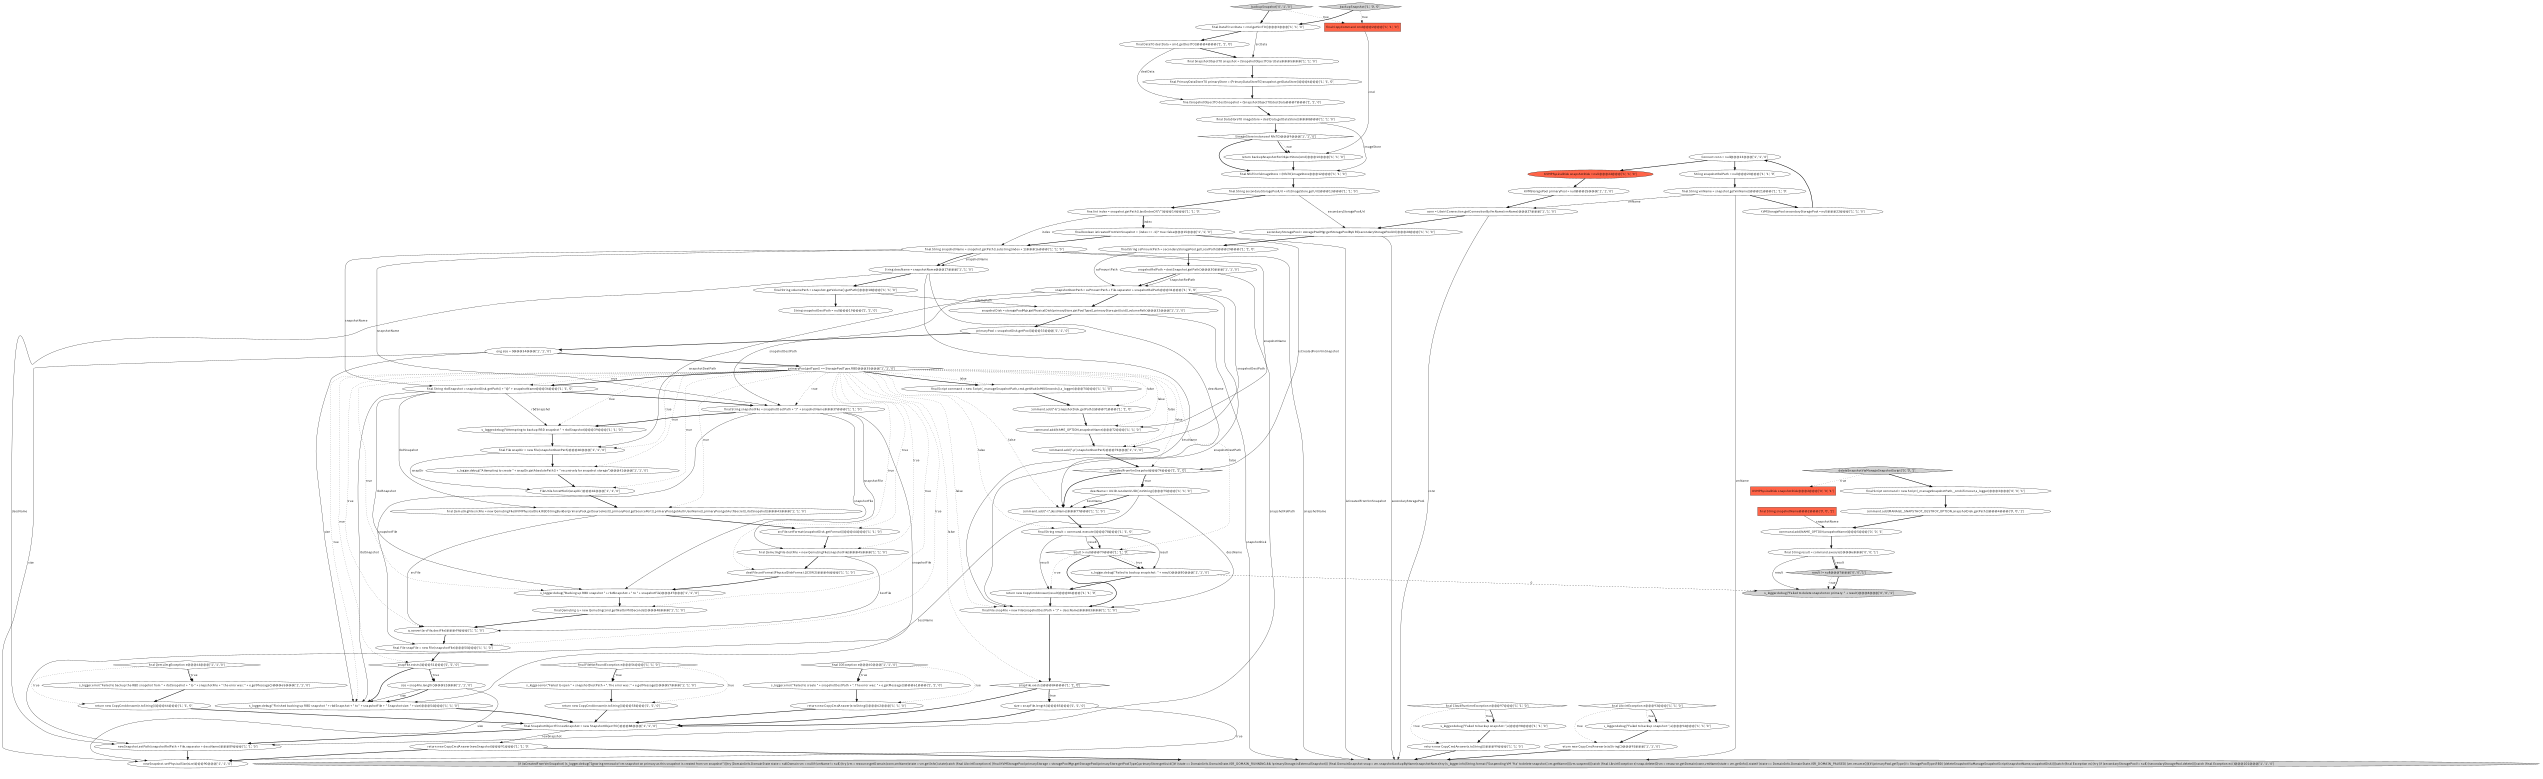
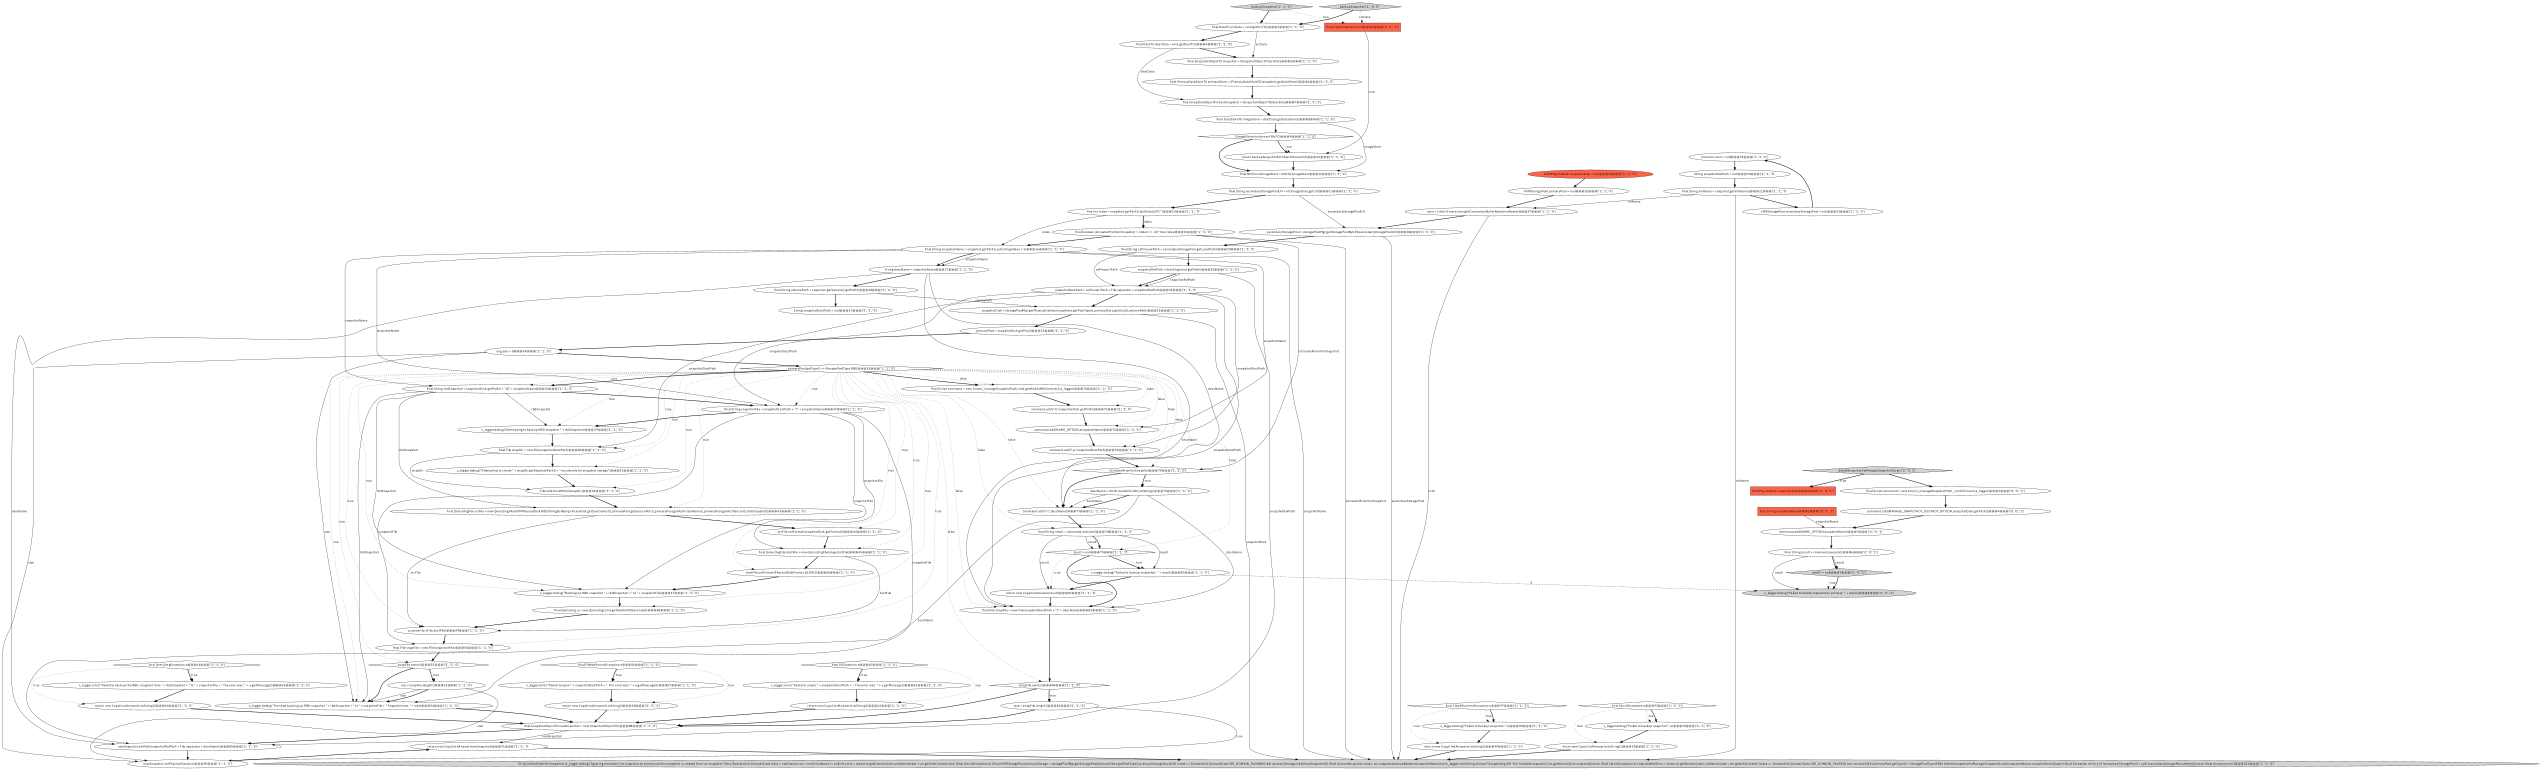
  digraph {
    fontname="IBM Plex Sans"
    node [fillcolor=white fontname="IBM Plex Sans" shape=ellipse style=filled]
    edge [fontname="IBM Plex Sans" style=bold]
    n1 [label="return new CopyCmdAnswer(newSnapshot)@@@91@@@['1', '1', '0']"]
    n2 [fillcolor=lightgray label="{if (isCreatedFromVmSnapshot) {s_logger.debug(\"Ignoring removal of vm snapshot on primary as this snapshot is created from vm snapshot\")}{try {DomainInfo.DomainState state = nullDomain vm = nullif (vmName != null) {try {vm = resource.getDomain(conn,vmName)state = vm.getInfo().state}catch (final LibvirtException e) }final KVMStoragePool primaryStorage = storagePoolMgr.getStoragePool(primaryStore.getPoolType(),primaryStore.getUuid())if (state == DomainInfo.DomainState.VIR_DOMAIN_RUNNING && !primaryStorage.isExternalSnapshot()) {final DomainSnapshot snap = vm.snapshotLookupByName(snapshotName)try {s_logger.info(String.format(\"Suspending VM '%s' to delete snapshot,\",vm.getName()))vm.suspend()}catch (final LibvirtException e) snap.delete(0)vm = resource.getDomain(conn,vmName)state = vm.getInfo().stateif (state == DomainInfo.DomainState.VIR_DOMAIN_PAUSED) {vm.resume()}}{if (primaryPool.getType() != StoragePoolType.RBD) {deleteSnapshotViaManageSnapshotScript(snapshotName,snapshotDisk)}}}catch (final Exception ex) }try {if (secondaryStoragePool != null) {secondaryStoragePool.delete()}}catch (final Exception ex) }@@@101@@@['1', '1', '0']"]
    n3 [label="KVMStoragePool secondaryStoragePool = null@@@22@@@['1', '1', '0']"]
    n4 [label="Connect conn = null@@@23@@@['1', '1', '0']"]
    n5 [fillcolor=tomato label="KVMPhysicalDisk snapshotDisk = null@@@24@@@['1', '1', '0']"]
    n6 [label="String snapshotRelPath = null@@@20@@@['1', '1', '0']"]
    n7 [label="snapshotDestPath = ssPmountPath + File.separator + snapshotRelPath@@@31@@@['1', '1', '0']"]
    n8 [label="command.add(\"-p\",snapshotDestPath)@@@73@@@['1', '1', '0']"]
    n9 [label="snapshotDisk = storagePoolMgr.getPhysicalDisk(primaryStore.getPoolType(),primaryStore.getUuid(),volumePath)@@@32@@@['1', '1', '0']"]
    n10 [label="final File snapFile = new File(snapshotDestPath + \"/\" + descName)@@@83@@@['1', '1', '0']"]
    n11 [label="final String snapshotFile = snapshotDestPath + \"/\" + snapshotName@@@37@@@['1', '1', '0']"]
    n12 [label="final File snapDir = new File(snapshotDestPath)@@@40@@@['1', '1', '0']"]
    n13 [label="isCreatedFromVmSnapshot@@@74@@@['1', '1', '0']" shape=diamond]
    n14 [label="primaryPool = snapshotDisk.getPool()@@@33@@@['1', '1', '0']"]
    n15 [label="snapFile.exists()@@@84@@@['1', '1', '0']" shape=diamond]
    n16 [label="final QemuImgFile destFile = new QemuImgFile(snapshotFile)@@@45@@@['1', '1', '0']"]
    n17 [label="s_logger.debug(\"Attempting to backup RBD snapshot \" + rbdSnapshot)@@@39@@@['1', '1', '0']"]
    n18 [label="s_logger.debug(\"Finished backing up RBD snapshot \" + rbdSnapshot + \" to \" + snapshotFile + \" Snapshot size: \" + size)@@@54@@@['1', '1', '0']"]
    n19 [label="final File snapFile = new File(snapshotFile)@@@50@@@['1', '1', '0']"]
    n20 [label="s_logger.debug(\"Backing up RBD snapshot \" + rbdSnapshot + \" to \" + snapshotFile)@@@47@@@['1', '1', '0']"]
    n21 [label="s_logger.debug(\"Attempting to create \" + snapDir.getAbsolutePath() + \" recursively for snapshot storage\")@@@41@@@['1', '1', '0']"]
    n22 [label="FileUtils.forceMkdir(snapDir)@@@42@@@['1', '1', '0']"]
    n23 [label="final QemuImgFile srcFile = new QemuImgFile(KVMPhysicalDisk.RBDStringBuilder(primaryPool.getSourceHost(),primaryPool.getSourcePort(),primaryPool.getAuthUserName(),primaryPool.getAuthSecret(),rbdSnapshot))@@@43@@@['1', '1', '0']"]
    n24 [label="q.convert(srcFile,destFile)@@@49@@@['1', '1', '0']"]
    n25 [label="srcFile.setFormat(snapshotDisk.getFormat())@@@44@@@['1', '1', '0']"]
    n26 [label="destFile.setFormat(PhysicalDiskFormat.QCOW2)@@@46@@@['1', '1', '0']"]
    n27 [label="s_logger.debug(\"Failed to backup snaptshot: \" + result)@@@80@@@['1', '1', '0']"]
    n28 [fillcolor=lightgray label="s_logger.debug(\"Failed to delete snapshot on primary: \" + result)@@@8@@@['0', '0', '1']"]
    n29 [label="return new CopyCmdAnswer(result)@@@81@@@['1', '1', '0']"]
    n30 [label="final String secondaryStoragePoolUrl = nfsImageStore.getUrl()@@@13@@@['1', '1', '0']"]
    n31 [label="secondaryStoragePool = storagePoolMgr.getStoragePoolByURI(secondaryStoragePoolUrl)@@@28@@@['1', '1', '0']"]
    n32 [label="final int index = snapshot.getPath().lastIndexOf(\"/\")@@@14@@@['1', '1', '0']"]
    n33 [label="final String ssPmountPath = secondaryStoragePool.getLocalPath()@@@29@@@['1', '1', '0']"]
    n34 [label="final boolean isCreatedFromVmSnapshot = (index == -1)? true: false@@@15@@@['1', '1', '0']"]
    n35 [label="final String snapshotName = snapshot.getPath().substring(index + 1)@@@16@@@['1', '1', '0']"]
    n36 [label="KVMStoragePool primaryPool = null@@@25@@@['1', '1', '0']"]
    n37 [label="long size = 0@@@34@@@['1', '1', '0']"]
    n38 [label="newSnapshot.setPhysicalSize(size)@@@90@@@['1', '1', '0']"]
    n39 [label="primaryPool.getType() == StoragePoolType.RBD@@@35@@@['1', '1', '0']" shape=diamond]
    n40 [label="snapFile.exists()@@@51@@@['1', '1', '0']" shape=diamond]
    n41 [label="command.add(\"-t\",descName)@@@77@@@['1', '1', '0']"]
    n42 [label="final String result = command.execute()@@@78@@@['1', '1', '0']"]
    n43 [label="result != null@@@79@@@['1', '1', '0']" shape=diamond]
    n44 [label="command.add(NAME_OPTION,snapshotName)@@@72@@@['1', '1', '0']"]
    n45 [label="final String rbdSnapshot = snapshotDisk.getPath() + \"@\" + snapshotName@@@36@@@['1', '1', '0']"]
    n46 [label="final QemuImg q = new QemuImg(cmd.getWaitInMillSeconds())@@@48@@@['1', '1', '0']"]
    n47 [label="command.add(\"-b\",snapshotDisk.getPath())@@@71@@@['1', '1', '0']"]
    n48 [label="final Script command = new Script(_manageSnapshotPath,cmd.getWaitInMillSeconds(),s_logger)@@@70@@@['1', '1', '0']"]
    n49 [label="final SnapshotObjectTO newSnapshot = new SnapshotObjectTO()@@@88@@@['1', '1', '0']"]
    n50 [label="return new CopyCmdAnswer(e.toString())@@@99@@@['1', '1', '0']"]
    n51 [label="newSnapshot.setPath(snapshotRelPath + File.separator + descName)@@@89@@@['1', '1', '0']"]
    n52 [label="final FileNotFoundException e@@@56@@@['1', '1', '0']" shape=diamond]
    n53 [label="s_logger.error(\"Failed to open \" + snapshotDestPath + \". The error was: \" + e.getMessage())@@@57@@@['1', '1', '0']"]
    n54 [label="return new CopyCmdAnswer(e.toString())@@@58@@@['1', '1', '0']"]
    n55 [label="final SnapshotObjectTO snapshot = (SnapshotObjectTO)srcData@@@5@@@['1', '1', '0']"]
    n56 [label="final PrimaryDataStoreTO primaryStore = (PrimaryDataStoreTO)snapshot.getDataStore()@@@6@@@['1', '1', '0']"]
    n57 [label="final SnapshotObjectTO destSnapshot = (SnapshotObjectTO)destData@@@7@@@['1', '1', '0']"]
    n58 [label="size = snapFile.length()@@@52@@@['1', '1', '0']"]
    n59 [label="final NfsTO nfsImageStore = (NfsTO)imageStore@@@12@@@['1', '1', '0']"]
    n60 [label="s_logger.debug(\"Failed to backup snapshot: \",e)@@@98@@@['1', '1', '0']"]
    n61 [label="s_logger.debug(\"Failed to backup snapshot: \",e)@@@94@@@['1', '1', '0']"]
    n62 [label="return new CopyCmdAnswer(e.toString())@@@95@@@['1', '1', '0']"]
    n63 [label="descName = UUID.randomUUID().toString()@@@75@@@['1', '1', '0']"]
    n64 [fillcolor=tomato label="KVMPhysicalDisk snapshotDisk@@@2@@@['0', '0', '1']" shape=box]
    n65 [fillcolor=tomato label="final String snapshotName@@@2@@@['0', '0', '1']" shape=box]
    n66 [label="command.add(NAME_OPTION,snapshotName)@@@5@@@['0', '0', '1']"]
    n67 [label="final String result = command.execute()@@@6@@@['0', '0', '1']"]
    n68 [label="!(imageStore instanceof NfsTO)@@@9@@@['1', '1', '0']" shape=diamond]
    n69 [label="return backupSnapshotForObjectStore(cmd)@@@10@@@['1', '1', '0']"]
    n70 [label="final IOException e@@@60@@@['1', '1', '0']" shape=diamond]
    n71 [label="return new CopyCmdAnswer(e.toString())@@@62@@@['1', '1', '0']"]
    n72 [label="s_logger.error(\"Failed to create \" + snapshotDestPath + \". The error was: \" + e.getMessage())@@@61@@@['1', '1', '0']"]
    n73 [label="final DataStoreTO imageStore = destData.getDataStore()@@@8@@@['1', '1', '0']"]
    n74 [label="snapshotRelPath = destSnapshot.getPath()@@@30@@@['1', '1', '0']"]
    n75 [label="String descName = snapshotName@@@17@@@['1', '1', '0']"]
    n76 [label="final DataTO destData = cmd.getDestTO()@@@4@@@['1', '1', '0']"]
    n77 [label="size = snapFile.length()@@@85@@@['1', '1', '0']"]
    n78 [label="s_logger.error(\"Failed to backup the RBD snapshot from \" + rbdSnapshot + \" to \" + snapshotFile + \" the error was: \" + e.getMessage())@@@65@@@['1', '1', '0']"]
    n79 [label="return new CopyCmdAnswer(e.toString())@@@66@@@['1', '1', '0']"]
    n80 [label="final DataTO srcData = cmd.getSrcTO()@@@3@@@['1', '1', '0']"]
    n81 [label="final String vmName = snapshot.getVmName()@@@21@@@['1', '1', '0']"]
    n82 [label="conn = LibvirtConnection.getConnectionByVmName(vmName)@@@27@@@['1', '1', '0']"]
    n83 [label="String snapshotDestPath = null@@@19@@@['1', '1', '0']"]
    n84 [label="final Script command = new Script(_manageSnapshotPath,_cmdsTimeout,s_logger)@@@3@@@['0', '0', '1']"]
    n85 [label="command.add(MANAGE_SNAPSTHOT_DESTROY_OPTION,snapshotDisk.getPath())@@@4@@@['0', '0', '1']"]
    n86 [fillcolor=lightgray label="result != null@@@7@@@['0', '0', '1']" shape=diamond]
    n87 [label="final String volumePath = snapshot.getVolume().getPath()@@@18@@@['1', '1', '0']"]
    n88 [fillcolor=tomato label="final CopyCommand cmd@@@2@@@['1', '1', '0']" shape=box]
    n89 [label="final LibvirtException e@@@93@@@['1', '1', '0']" shape=diamond]
    n90 [label="final QemuImgException e@@@64@@@['1', '1', '0']" shape=diamond]
    n91 [fillcolor=lightgray label="backupSnapshot['0', '1', '0']" shape=diamond]
    n92 [fillcolor=lightgray label="deleteSnapshotViaManageSnapshotScript['0', '0', '1']" shape=diamond]
    n93 [fillcolor=lightgray label="backupSnapshot['1', '0', '0']" shape=diamond]
    n94 [label="final CloudRuntimeException e@@@97@@@['1', '1', '0']" shape=diamond]
    n1 -> n2
    n3 -> n4
-   n4 -> n5
    n4 -> n6
    n5 -> n36
    n6 -> n81
    n7 -> n8 [label=snapshotDestPath style=solid]
    n7 -> n9
    n7 -> n10 [label=snapshotDestPath style=solid]
    n7 -> n11 [label=snapshotDestPath style=solid]
    n7 -> n12 [label=snapshotDestPath style=solid]
    n8 -> n13
    n9 -> n2 [label=snapshotDisk style=solid]
    n9 -> n14
    n10 -> n15
    n11 -> n16 [label=snapshotFile style=solid]
    n11 -> n17
    n11 -> n18 [label=snapshotFile style=solid]
    n11 -> n19 [label=snapshotFile style=solid]
    n11 -> n20 [label=snapshotFile style=solid]
    n12 -> n21
    n12 -> n22 [label=snapDir style=solid]
    n13 -> n41
    n13 -> n63 [label=true style=dotted]
    n13 -> n63
    n14 -> n37
    n15 -> n49
    n15 -> n77 [label=true style=dotted]
    n15 -> n77
    n16 -> n24 [label=destFile style=solid]
    n16 -> n26
    n17 -> n12
    n18 -> n49
    n19 -> n40
    n20 -> n46
    n21 -> n22
    n22 -> n23
    n23 -> n24 [label=srcFile style=solid]
    n23 -> n25
    n24 -> n19
    n25 -> n16
    n26 -> n20
    n27 -> n28 [label=0 style=dashed]
    n27 -> n29
    n29 -> n10
    n30 -> n31 [label=secondaryStoragePoolUrl style=solid]
    n30 -> n32
    n31 -> n2 [label=secondaryStoragePool style=solid]
    n31 -> n33
    n32 -> n34
    n32 -> n34 [label=index style=solid]
    n32 -> n35 [label=index style=solid]
    n33 -> n7 [label=ssPmountPath style=solid]
    n33 -> n74
    n34 -> n2 [label=isCreatedFromVmSnapshot style=solid]
    n34 -> n13 [label=isCreatedFromVmSnapshot style=solid]
    n34 -> n35
    n35 -> n2 [label=snapshotName style=solid]
    n35 -> n11 [label=snapshotName style=solid]
    n35 -> n44 [label=snapshotName style=solid]
    n35 -> n45 [label=snapshotName style=solid]
    n35 -> n75 [label=snapshotName style=solid]
    n35 -> n75
    n36 -> n82
    n37 -> n18 [label=size style=solid]
    n37 -> n38 [label=size style=solid]
    n37 -> n39
-   n1 -> n38
+   n38 -> n1
    n39 -> n8 [label=false style=dotted]
    n39 -> n10 [label=false style=dotted]
    n39 -> n11 [label=true style=dotted]
    n39 -> n12 [label=true style=dotted]
    n39 -> n13 [label=false style=dotted]
    n39 -> n15 [label=false style=dotted]
    n39 -> n16 [label=true style=dotted]
    n39 -> n17 [label=true style=dotted]
    n39 -> n18 [label=true style=dotted]
    n39 -> n19 [label=true style=dotted]
    n39 -> n20 [label=true style=dotted]
    n39 -> n21 [label=true style=dotted]
    n39 -> n22 [label=true style=dotted]
    n39 -> n23 [label=true style=dotted]
    n39 -> n24 [label=true style=dotted]
    n39 -> n25 [label=true style=dotted]
    n39 -> n26 [label=true style=dotted]
    n39 -> n40 [label=true style=dotted]
    n39 -> n41 [label=false style=dotted]
    n39 -> n42 [label=false style=dotted]
    n39 -> n43 [label=false style=dotted]
    n39 -> n44 [label=false style=dotted]
    n39 -> n45 [label=true style=dotted]
    n39 -> n45
    n39 -> n46 [label=true style=dotted]
    n39 -> n47 [label=false style=dotted]
    n39 -> n48 [label=false style=dotted]
    n39 -> n48
    n40 -> n18
    n40 -> n58 [label=true style=dotted]
    n40 -> n58
    n41 -> n42
    n42 -> n27 [label=result style=solid]
    n42 -> n29 [label=result style=solid]
    n42 -> n43 [label=result style=solid]
    n42 -> n43
    n43 -> n10
    n43 -> n27
    n43 -> n27 [label=true style=dotted]
    n43 -> n29 [label=true style=dotted]
    n44 -> n8
    n45 -> n11
    n45 -> n17 [label=rbdSnapshot style=solid]
    n45 -> n18 [label=rbdSnapshot style=solid]
    n45 -> n20 [label=rbdSnapshot style=solid]
    n45 -> n23 [label=rbdSnapshot style=solid]
    n46 -> n24
    n47 -> n44
    n48 -> n47
    n49 -> n1 [label=newSnapshot style=solid]
    n49 -> n51
    n50 -> n2
    n51 -> n38
    n52 -> n53
    n52 -> n53 [label=true style=dotted]
    n52 -> n54 [label=true style=dotted]
    n53 -> n54
    n54 -> n49
    n55 -> n56
    n56 -> n57
    n57 -> n73
    n58 -> n18 [label=size style=solid]
    n58 -> n18
    n58 -> n38 [label=size style=solid]
    n59 -> n30
    n60 -> n50
    n61 -> n62
    n62 -> n2
    n63 -> n10 [label=descName style=solid]
    n63 -> n41 [label=descName style=solid]
    n63 -> n41
    n63 -> n51 [label=descName style=solid]
    n65 -> n66 [label=snapshotName style=solid]
    n66 -> n67
    n67 -> n28 [label=result style=solid]
    n67 -> n86
    n67 -> n86 [label=result style=solid]
    n68 -> n59
    n68 -> n69 [label=true style=dotted]
    n68 -> n69
    n69 -> n59
    n70 -> n71 [label=true style=dotted]
    n70 -> n72
    n70 -> n72 [label=true style=dotted]
    n71 -> n49
    n72 -> n71
    n73 -> n59 [label=imageStore style=solid]
    n73 -> n68
    n74 -> n7
    n74 -> n7 [label=snapshotRelPath style=solid]
    n74 -> n51 [label=snapshotRelPath style=solid]
    n75 -> n10 [label=descName style=solid]
    n75 -> n41 [label=descName style=solid]
    n75 -> n51 [label=descName style=solid]
    n75 -> n87
    n76 -> n55
    n76 -> n57 [label=destData style=solid]
    n77 -> n38 [label=true style=solid]
    n77 -> n49
    n78 -> n79
    n79 -> n49
    n80 -> n55 [label=srcData style=solid]
    n80 -> n76
    n81 -> n2 [label=vmName style=solid]
    n81 -> n3
    n81 -> n82 [label=vmName style=solid]
    n82 -> n2 [label=conn style=solid]
    n82 -> n31
    n84 -> n85
    n85 -> n66
    n86 -> n28 [label=true style=dotted]
    n86 -> n28
    n87 -> n9 [label=volumePath style=solid]
    n87 -> n83
    n88 -> n69 [label=cmd style=solid]
    n89 -> n61 [label=true style=dotted]
    n89 -> n61
    n89 -> n62 [label=true style=dotted]
    n90 -> n78
    n90 -> n78 [label=true style=dotted]
    n90 -> n79 [label=true style=dotted]
    n91 -> n80
    n91 -> n88 [label=true style=dotted]
-   n92 -> n64 [label=true style=dotted]
+   n92 -> n64 [label=true]
    n92 -> n84
    n93 -> n80
-   n93 -> n88 [label=true style=dotted]
+   n93 -> n88 [label=srcData style=dotted]
    n94 -> n50 [label=true style=dotted]
    n94 -> n60 [label=true style=dotted]
    n94 -> n60
  }
